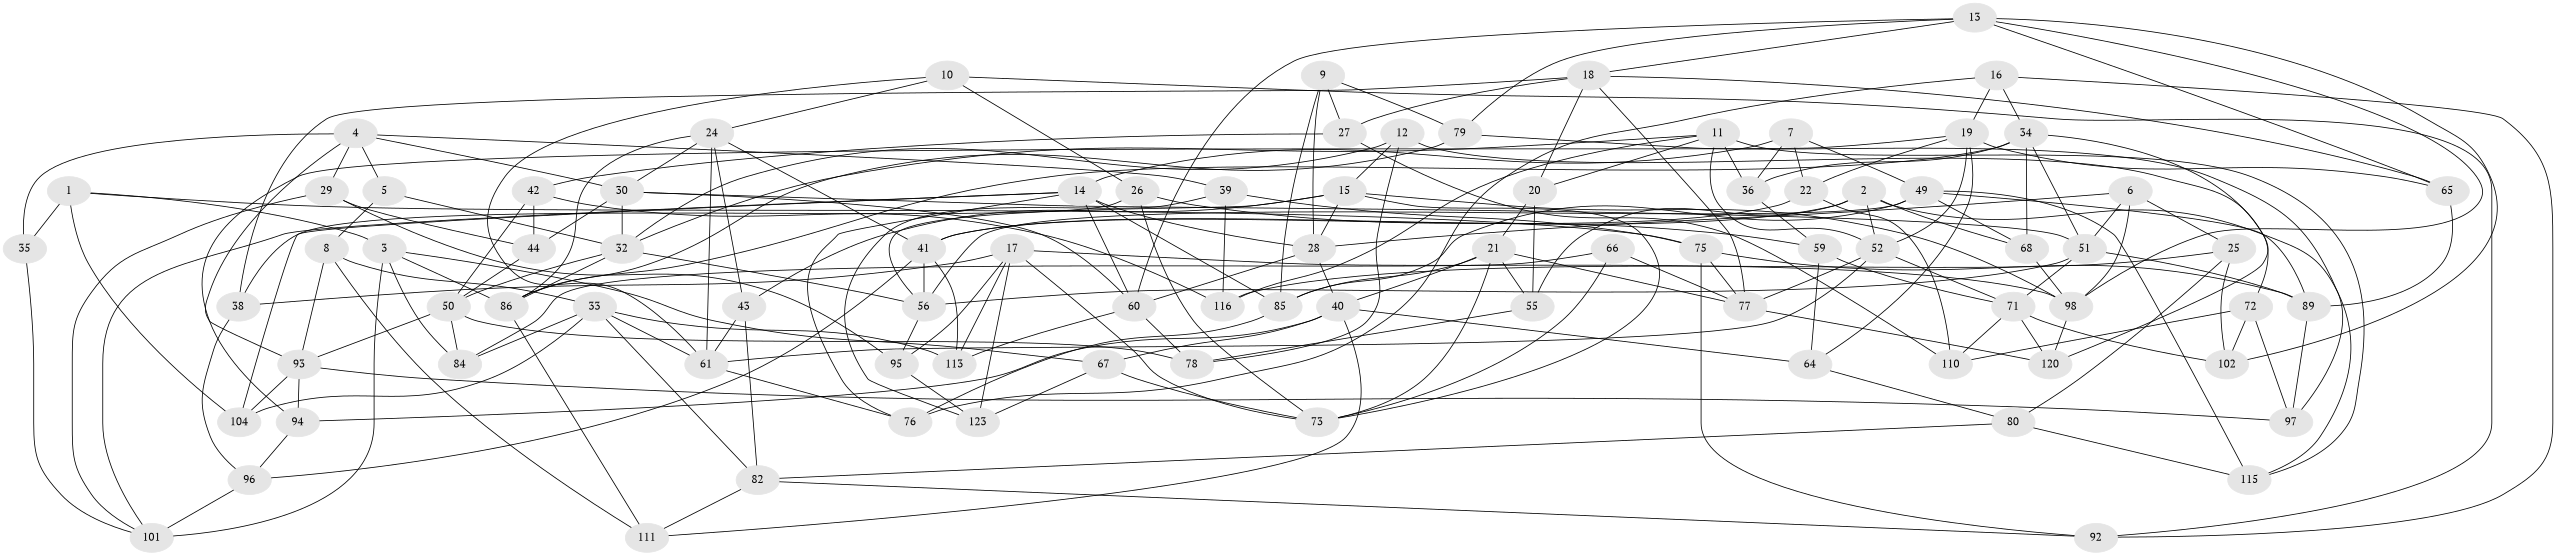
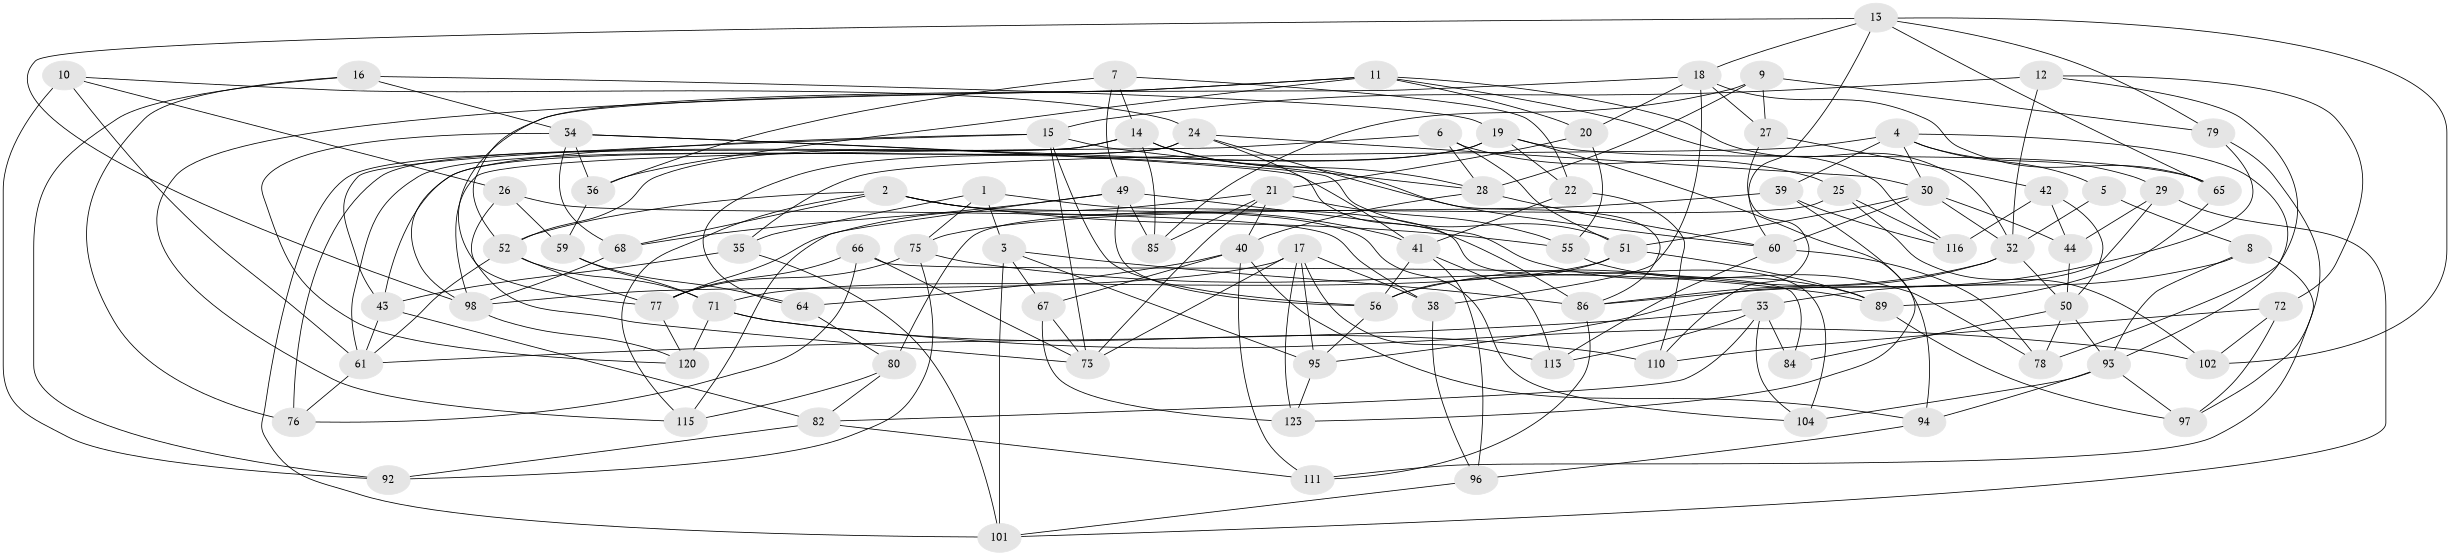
  graph {
    fontname="PT Serif"
    node [color=gray90 fontname="PT Serif" style=filled]
    edge [fontname="PT Serif"]
    3 [super="+105"]
    67
    84
    86 [super="+106"]
    101 [super="+122"]
    1
    35
    75 [super="+121"]
    104
    43 [super="+63"]
    92
    77 [super="+100"]
    89 [super="+117"]
    2 [super="+88"]
    41 [super="+48"]
    52 [super="+69"]
    55
    68
    115
    56 [super="+70"]
    113
    96
    61 [super="+74"]
    71 [super="+83"]
    78
    98 [super="+109"]
    73 [super="+114"]
    123
    111
    4 [super="+45"]
    5
    29
    30 [super="+108"]
    39
    93 [super="+118"]
    8
    32 [super="+91"]
    95
    44
    51 [super="+81"]
    60 [super="+99"]
    116
    94
    97
    33 [super="+46"]
    50 [super="+58"]
    6
    25
    28 [super="+47"]
    102
    80
    40 [super="+90"]
    120
    14 [super="+54"]
    85
    76
    7
    22
    36
    49 [super="+53"]
    110
    59
    82 [super="+107"]
    9
    27
    79
    42
    24 [super="+31"]
    10
    26
    38
    11 [super="+23"]
    20
    21 [super="+103"]
    15 [super="+57"]
    12
    72
    13 [super="+112"]
    18 [super="+119"]
    65
    19 [super="+62"]
    64
    16
    34 [super="+37"]
    17 [super="+87"]
    66
    3 -- 67
-   3 -- 84
+   3 -- 95
    3 -- 86
    3 -- 101 [weight=2]
    67 -- 73
    67 -- 123
    86 -- 111
    1 -- 3
    1 -- 35
    1 -- 75
    1 -- 104
    35 -- 101
+   35 -- 43
    75 -- 92
    75 -- 77
    75 -- 89 [weight=2]
    43 -- 61
    43 -- 82 [weight=2]
    77 -- 120
    89 -- 97
-   14 -- 104
+   2 -- 104
    2 -- 41
    2 -- 52
    2 -- 55
    2 -- 68
    2 -- 115
    41 -- 56
    41 -- 113
    41 -- 96
    52 -- 77
    52 -- 61
    52 -- 71
    55 -- 78
    68 -- 98
    56 -- 95
    96 -- 101
    61 -- 76
    71 -- 102
    71 -- 120
    71 -- 110
    98 -- 120
    4 -- 35
    4 -- 5
    4 -- 29
    4 -- 30
    4 -- 39
    4 -- 93
    5 -- 8
    5 -- 32
    29 -- 101
    29 -- 95
    29 -- 44
    30 -- 32
    30 -- 44
    30 -- 51
    30 -- 60
    39 -- 75
    39 -- 123
    39 -- 116
    93 -- 104
    93 -- 94
    93 -- 97
    8 -- 111
    8 -- 93
    8 -- 33
    32 -- 86
    32 -- 56
    32 -- 50
    95 -- 123
    44 -- 50
    51 -- 89
    51 -- 56
    51 -- 71
    60 -- 113
    60 -- 78
    94 -- 96
    33 -- 84
    33 -- 104
    33 -- 113
    33 -- 61
    33 -- 82
    50 -- 84
    50 -- 78
    50 -- 93
    6 -- 98
    6 -- 51
    6 -- 25
    6 -- 28
    25 -- 116
    25 -- 102
    25 -- 80
    28 -- 60
    28 -- 40
    80 -- 115
    80 -- 82
    40 -- 67
    40 -- 111
    40 -- 94
    40 -- 64
    14 -- 101
    14 -- 60
    14 -- 28
    14 -- 85
    14 -- 76
    7 -- 14
    7 -- 22
    7 -- 36
    7 -- 49
    22 -- 41
    22 -- 110
    36 -- 59
    49 -- 89
    49 -- 68
    49 -- 115
    49 -- 56
    49 -- 85
    59 -- 71
    59 -- 64
    82 -- 92
    82 -- 111
    9 -- 28
    9 -- 85
    9 -- 27
    9 -- 79
    27 -- 110
    27 -- 42
    79 -- 86
    79 -- 97
    42 -- 44
    42 -- 116
    42 -- 50
    24 -- 86
    24 -- 43
    24 -- 41
    24 -- 61
    24 -- 30
    10 -- 92
    10 -- 61
    10 -- 24
    10 -- 26
    26 -- 73
    26 -- 59
    26 -- 38
    38 -- 96
    11 -- 52
    11 -- 115
    11 -- 32
    11 -- 116
    11 -- 36
    11 -- 20
    20 -- 55
    20 -- 21
    21 -- 77
    21 -- 55
    21 -- 73
    21 -- 40
    21 -- 85
    15 -- 43
    15 -- 56
    15 -- 98
    15 -- 73
    15 -- 28
    12 -- 78
    12 -- 32
    12 -- 15
    12 -- 72
    72 -- 97
    72 -- 102
    72 -- 110
    13 -- 98
    13 -- 60
    13 -- 102
    13 -- 79
    13 -- 18
    13 -- 65
    18 -- 77
    18 -- 27
    18 -- 38
    18 -- 20
    18 -- 65
    65 -- 89
    19 -- 52
    19 -- 94
    19 -- 22
    19 -- 65
    19 -- 64
    64 -- 80
    16 -- 92
    16 -- 76
    16 -- 19
    16 -- 34
    34 -- 86
    34 -- 68
    34 -- 51
    34 -- 120
    34 -- 36
    17 -- 113
    17 -- 98
    17 -- 73
    17 -- 123
    17 -- 95
    17 -- 38
    66 -- 84
    66 -- 77
    66 -- 73
-   85 -- 76
+   66 -- 76
  }
